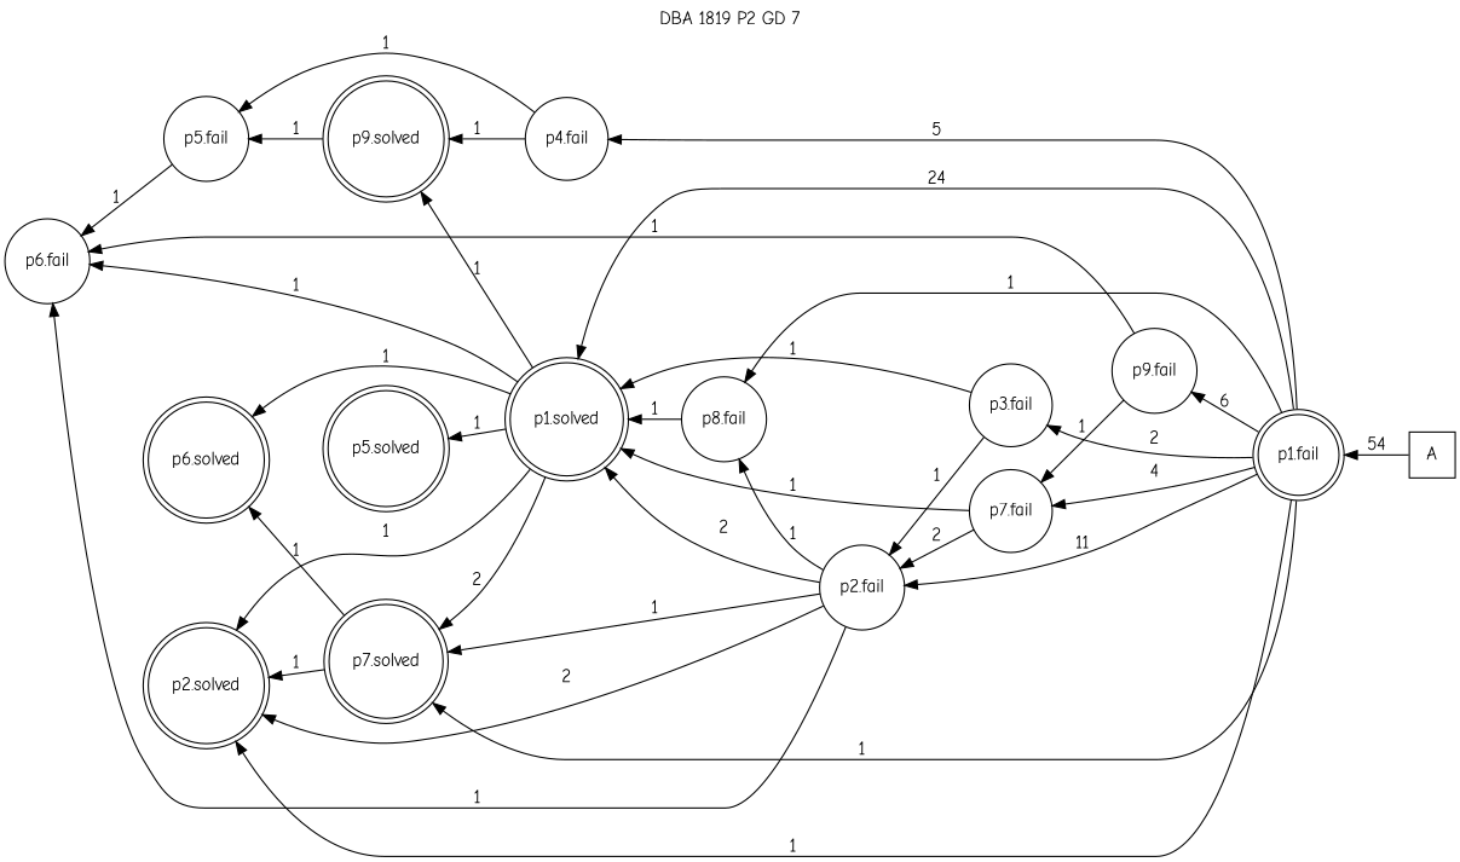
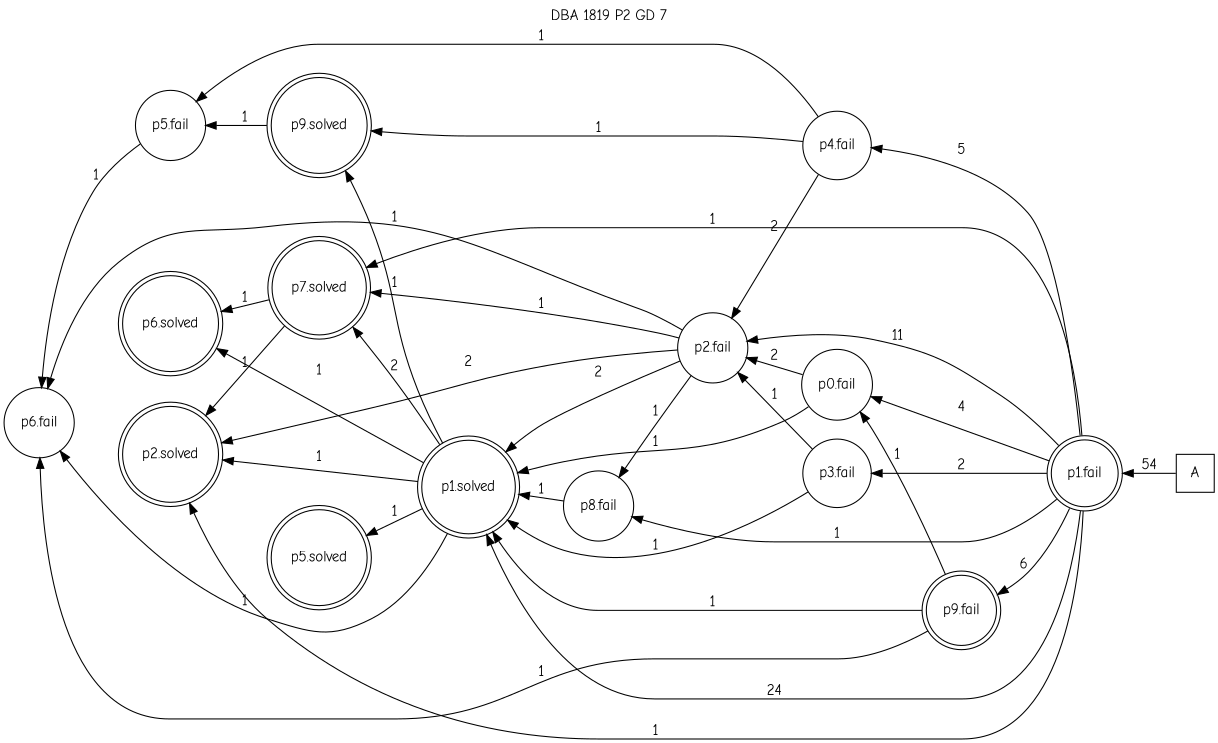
  digraph {
    fontname="Comic Neue"
    label=" DBA 1819 P2 GD 7 "
    labelloc=tl
    rankdir=RL
    node [fontname="Comic Neue" shape=circle]
    edge [fontname="Comic Neue"]
    n1 [label=A shape=square]
    n2 [label="p1.fail" shape=doublecircle]
    n3 [label="p4.fail"]
    n4 [label="p2.fail"]
-   n5 [label="p9.fail"]
-   n6 [label="p7.fail"]
+   n5 [label="p9.fail" shape=doublecircle]
+   n6 [label="p0.fail"]
    n7 [label="p1.solved" shape=doublecircle]
    n8 [label="p2.solved" shape=doublecircle]
    n9 [label="p7.solved" shape=doublecircle]
    n10 [label="p3.fail"]
    n11 [label="p8.fail"]
    n12 [label="p5.fail"]
    n13 [label="p9.solved" shape=doublecircle]
    n14 [label="p6.fail"]
    n15 [label="p6.solved" shape=doublecircle]
    n16 [label="p5.solved" shape=doublecircle]
    n1 -> n2 [label=54]
    n2 -> n3 [label=5]
    n2 -> n4 [label=11]
    n2 -> n5 [label=6]
    n2 -> n6 [label=4]
    n2 -> n7 [label=24]
    n2 -> n8 [label=1]
    n2 -> n9 [label=1]
    n2 -> n10 [label=2]
    n2 -> n11 [label=1]
+   n3 -> n4 [label=2]
    n3 -> n12 [label=1]
    n3 -> n13 [label=1]
    n4 -> n7 [label=2]
    n4 -> n8 [label=2]
    n4 -> n9 [label=1]
    n4 -> n11 [label=1]
    n4 -> n14 [label=1]
    n5 -> n6 [label=1]
+   n5 -> n7 [label=1]
    n5 -> n14 [label=1]
    n6 -> n4 [label=2]
    n6 -> n7 [label=1]
    n7 -> n8 [label=1]
    n7 -> n9 [label=2]
    n7 -> n13 [label=1]
    n7 -> n14 [label=1]
    n7 -> n15 [label=1]
    n7 -> n16 [label=1]
    n9 -> n8 [label=1]
    n9 -> n15 [label=1]
    n10 -> n4 [label=1]
    n10 -> n7 [label=1]
    n11 -> n7 [label=1]
    n12 -> n14 [label=1]
    n13 -> n12 [label=1]
  }
